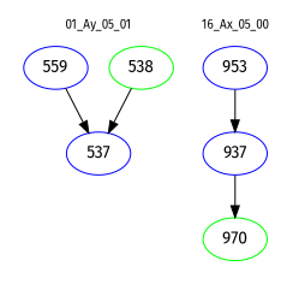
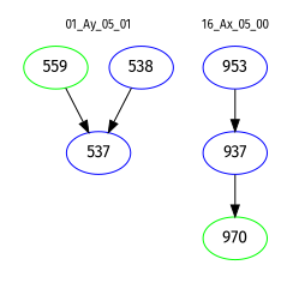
  digraph {
    fontname="Fira Sans"
    node [color=blue fontname="Fira Sans"]
    edge [color=black fontname="Fira Sans"]
-   n1 [color=green label=538]
+   n1 [label=538]
    n2 [label=537]
-   n3 [label=559]
+   n3 [color=green label=559]
    n4 [label=953]
    n5 [label=937]
    n6 [color=green label=970]
    subgraph cluster_1 {
      color=white
      fontsize=10
      label="01_Ay_05_01"
      n1
      n2
      n3
    }
    subgraph cluster_2 {
      color=white
      fontsize=10
      label="16_Ax_05_00"
      n4
      n5
      n6
    }
    n1 -> n2
    n3 -> n2
    n4 -> n5
    n5 -> n6
  }
